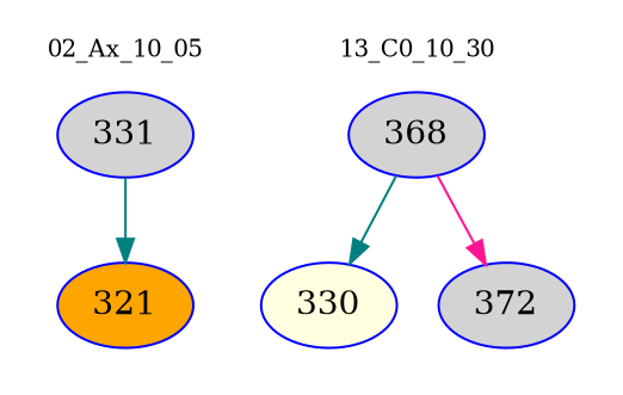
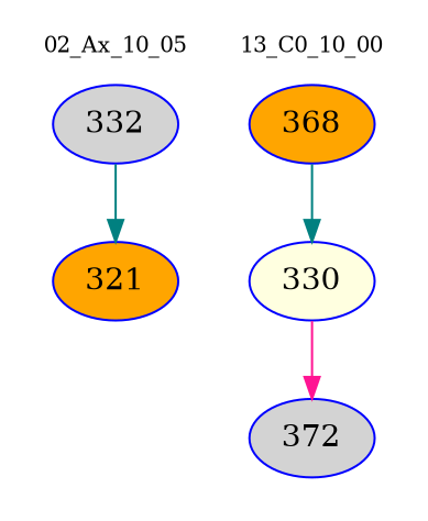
  digraph {
    node [color=blue fillcolor=lightgrey style=filled]
    edge [color=teal]
-   n1 [label=331]
+   n1 [label=332]
    n2 [fillcolor=orange label=321]
-   n3 [label=368]
+   n3 [fillcolor=orange label=368]
    n4 [fillcolor=lightyellow label=330]
    n5 [label=372]
    subgraph cluster_1 {
      color=white
      fontsize=10
      label="02_Ax_10_05"
      n1
      n2
    }
    subgraph cluster_2 {
      color=white
      fontsize=10
-     label="13_C0_10_30"
+     label="13_C0_10_00"
      n3
      n4
      n5
    }
    n1 -> n2
    n3 -> n4
-   n3 -> n5 [color=deeppink]
+   n4 -> n5 [color=deeppink]
  }
